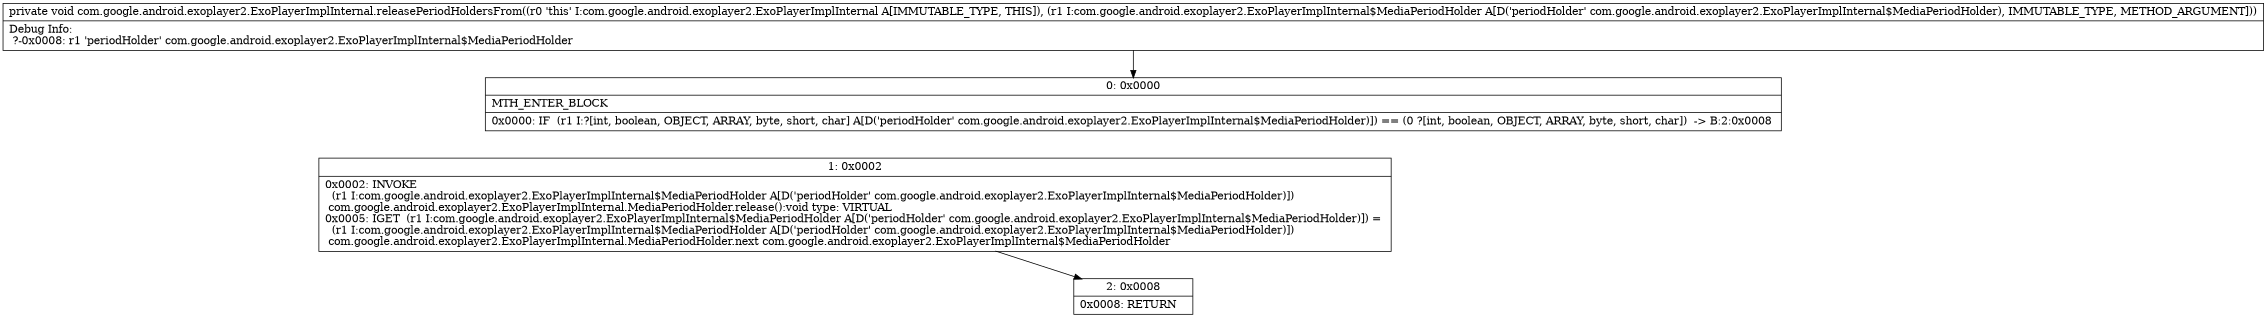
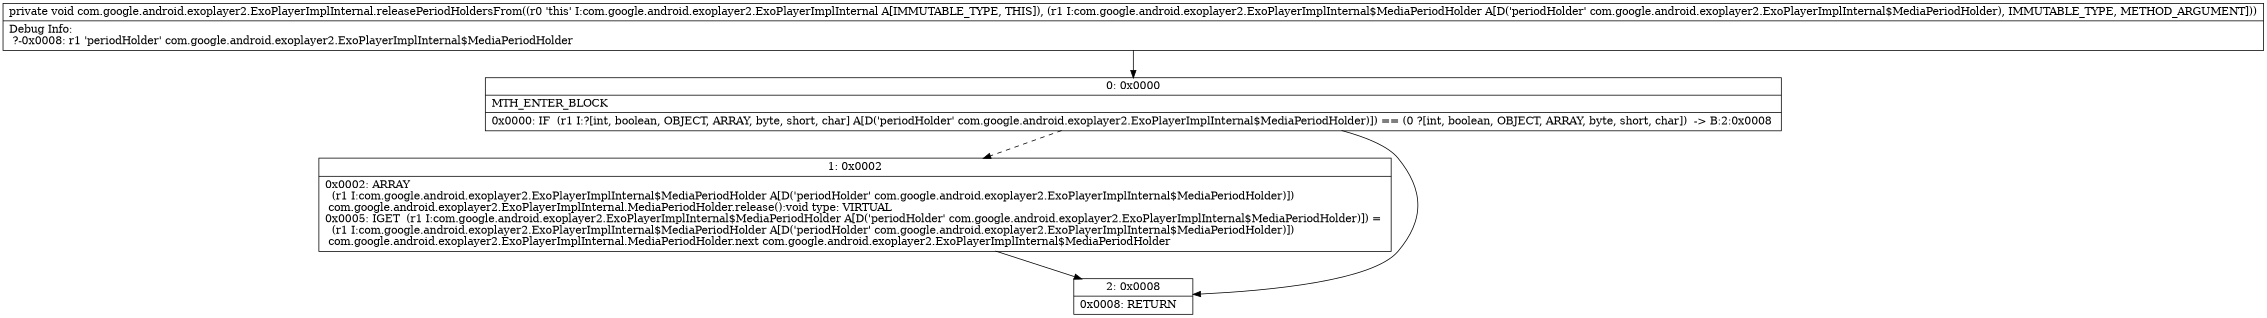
  digraph {
    node [shape=record]
    n1 [label="{0\:\ 0x0000|MTH_ENTER_BLOCK\l|0x0000: IF  (r1 I:?[int, boolean, OBJECT, ARRAY, byte, short, char] A[D('periodHolder' com.google.android.exoplayer2.ExoPlayerImplInternal$MediaPeriodHolder)]) == (0 ?[int, boolean, OBJECT, ARRAY, byte, short, char])  \-\> B:2:0x0008 \l}"]
-   n2 [label="{1\:\ 0x0002|0x0002: INVOKE  \l  (r1 I:com.google.android.exoplayer2.ExoPlayerImplInternal$MediaPeriodHolder A[D('periodHolder' com.google.android.exoplayer2.ExoPlayerImplInternal$MediaPeriodHolder)])\l com.google.android.exoplayer2.ExoPlayerImplInternal.MediaPeriodHolder.release():void type: VIRTUAL \l0x0005: IGET  (r1 I:com.google.android.exoplayer2.ExoPlayerImplInternal$MediaPeriodHolder A[D('periodHolder' com.google.android.exoplayer2.ExoPlayerImplInternal$MediaPeriodHolder)]) = \l  (r1 I:com.google.android.exoplayer2.ExoPlayerImplInternal$MediaPeriodHolder A[D('periodHolder' com.google.android.exoplayer2.ExoPlayerImplInternal$MediaPeriodHolder)])\l com.google.android.exoplayer2.ExoPlayerImplInternal.MediaPeriodHolder.next com.google.android.exoplayer2.ExoPlayerImplInternal$MediaPeriodHolder \l}"]
+   n2 [label="{1\:\ 0x0002|0x0002: ARRAY  \l  (r1 I:com.google.android.exoplayer2.ExoPlayerImplInternal$MediaPeriodHolder A[D('periodHolder' com.google.android.exoplayer2.ExoPlayerImplInternal$MediaPeriodHolder)])\l com.google.android.exoplayer2.ExoPlayerImplInternal.MediaPeriodHolder.release():void type: VIRTUAL \l0x0005: IGET  (r1 I:com.google.android.exoplayer2.ExoPlayerImplInternal$MediaPeriodHolder A[D('periodHolder' com.google.android.exoplayer2.ExoPlayerImplInternal$MediaPeriodHolder)]) = \l  (r1 I:com.google.android.exoplayer2.ExoPlayerImplInternal$MediaPeriodHolder A[D('periodHolder' com.google.android.exoplayer2.ExoPlayerImplInternal$MediaPeriodHolder)])\l com.google.android.exoplayer2.ExoPlayerImplInternal.MediaPeriodHolder.next com.google.android.exoplayer2.ExoPlayerImplInternal$MediaPeriodHolder \l}"]
    n3 [label="{2\:\ 0x0008|0x0008: RETURN   \l}"]
    n4 [label="{private void com.google.android.exoplayer2.ExoPlayerImplInternal.releasePeriodHoldersFrom((r0 'this' I:com.google.android.exoplayer2.ExoPlayerImplInternal A[IMMUTABLE_TYPE, THIS]), (r1 I:com.google.android.exoplayer2.ExoPlayerImplInternal$MediaPeriodHolder A[D('periodHolder' com.google.android.exoplayer2.ExoPlayerImplInternal$MediaPeriodHolder), IMMUTABLE_TYPE, METHOD_ARGUMENT]))  | Debug Info:\l  ?\-0x0008: r1 'periodHolder' com.google.android.exoplayer2.ExoPlayerImplInternal$MediaPeriodHolder\l}"]
+   n1 -> n2 [style=dashed]
+   n1 -> n3
    n2 -> n3
    n4 -> n1
  }
